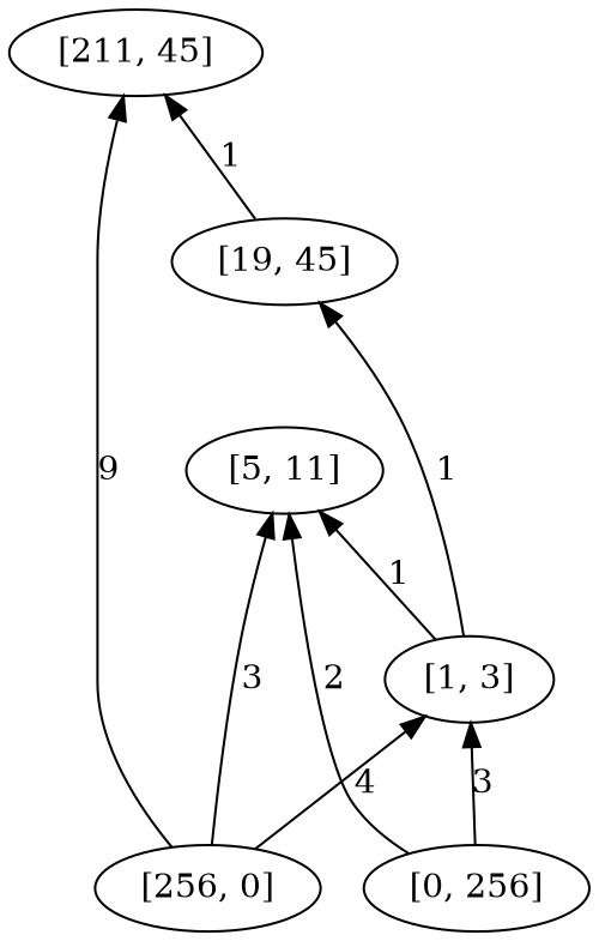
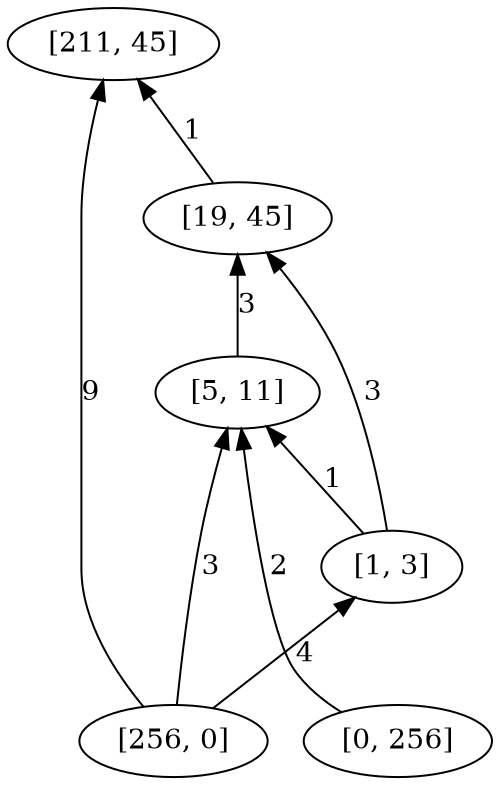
  digraph {
    ordering=out
    rankdir=BT
    node [shape=oval]
    n1 [label="[256, 0]"]
    n2 [label="[211, 45]"]
    n3 [label="[5, 11]"]
    n4 [label="[1, 3]"]
    n5 [label="[19, 45]"]
    n6 [label="[0, 256]"]
    n1 -> n2 [label=9]
    n1 -> n3 [label=3]
    n1 -> n4 [label=4]
+   n3 -> n5 [label=3]
    n4 -> n3 [label=1]
-   n4 -> n5 [label=1]
+   n4 -> n5 [label=3]
    n5 -> n2 [label=1]
    n6 -> n3 [label=2]
-   n6 -> n4 [label=3]
  }
